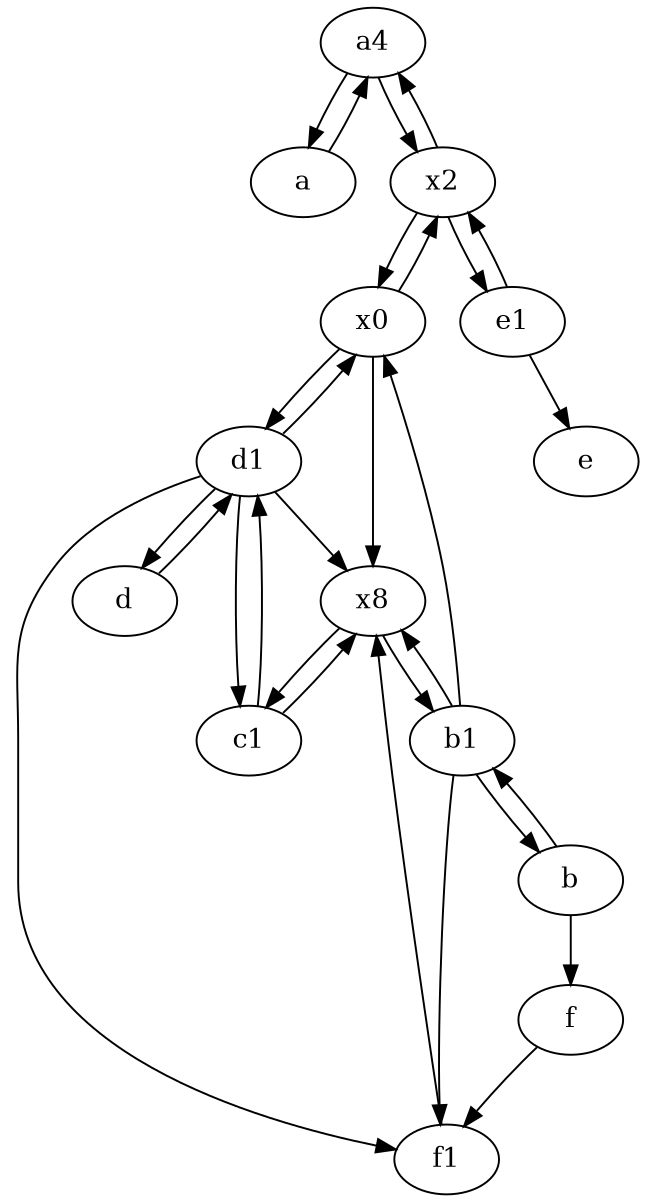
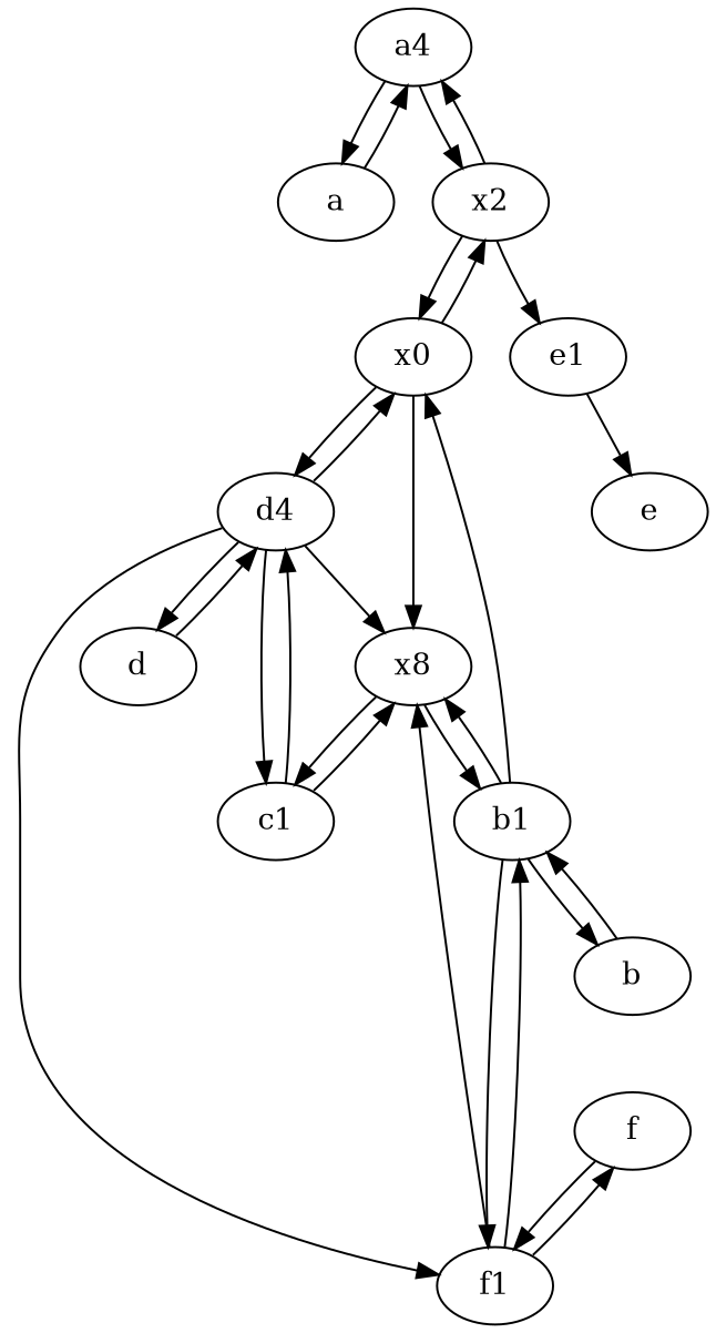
  digraph {
    n1 [label=a4]
    a
    x2
    x0
    e1
    n6 [label=x8]
-   d1
+   d1 [label=d4]
    b1
    c1
    f1
    d
    b
    f
    e
    n1 -> a
    n1 -> x2
    a -> n1
    x2 -> n1
    x2 -> x0
    x2 -> e1
    x0 -> x2
    x0 -> n6
    x0 -> d1
-   e1 -> x2
    e1 -> e
    n6 -> b1
    n6 -> c1
    d1 -> x0
    d1 -> n6
    d1 -> c1
    d1 -> f1
    d1 -> d
    b1 -> x0
    b1 -> n6
    b1 -> f1
    b1 -> b
    c1 -> n6
    c1 -> d1
    f1 -> n6
-   b -> f
+   f1 -> b1
+   f1 -> f
    d -> d1
    b -> b1
    f -> f1
  }
